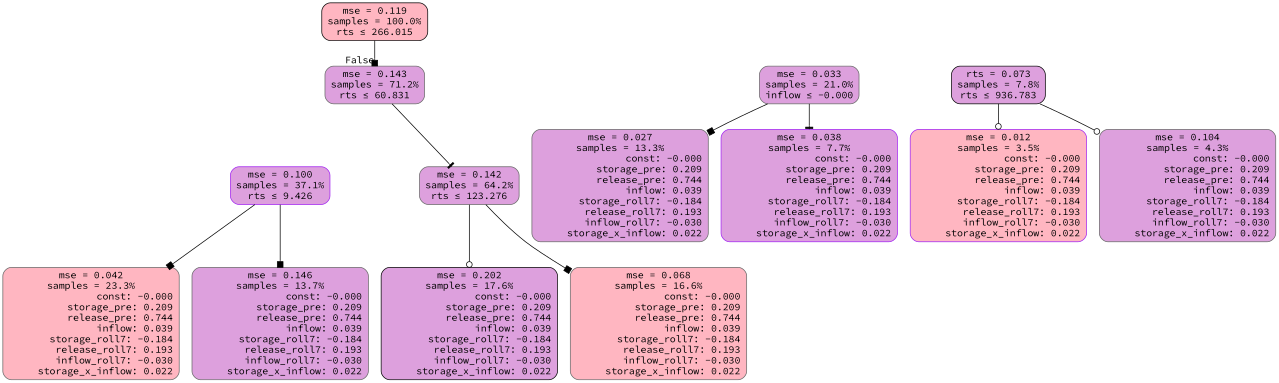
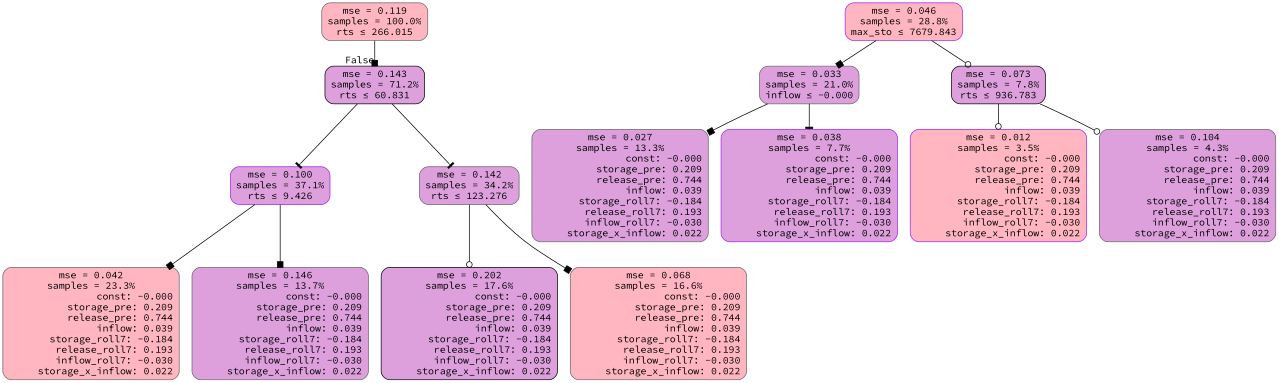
  digraph {
    fontname="Source Code Pro"
    node [color=gray40 fillcolor=plum fontname="Source Code Pro" shape=rectangle style="filled, rounded"]
    edge [arrowhead=box fontname="Source Code Pro"]
-   n1 [color=black fillcolor=lightpink label="mse = 0.119\nsamples = 100.0%\nrts &le; 266.015"]
-   n2 [label="mse = 0.143\nsamples = 71.2%\nrts &le; 60.831"]
+   n1 [fillcolor=lightpink label="mse = 0.119\nsamples = 100.0%\nrts &le; 266.015"]
+   n2 [color=black label="mse = 0.143\nsamples = 71.2%\nrts &le; 60.831"]
    n3 [color=purple label="mse = 0.100\nsamples = 37.1%\nrts &le; 9.426"]
-   n4 [label="mse = 0.142\nsamples = 64.2%\nrts &le; 123.276"]
+   n4 [label="mse = 0.142\nsamples = 34.2%\nrts &le; 123.276"]
+   n5 [color=purple fillcolor=lightpink label="mse = 0.046\nsamples = 28.8%\nmax_sto &le; 7679.843"]
    n6 [label="mse = 0.033\nsamples = 21.0%\ninflow &le; -0.000"]
-   n7 [color=black label="rts = 0.073\nsamples = 7.8%\nrts &le; 936.783"]
+   n7 [color=black label="mse = 0.073\nsamples = 7.8%\nrts &le; 936.783"]
    n8 [fillcolor=lightpink label="mse = 0.042\nsamples = 23.3%\n               const: -0.000\n          storage_pre: 0.209\n          release_pre: 0.744\n               inflow: 0.039\n       storage_roll7: -0.184\n        release_roll7: 0.193\n        inflow_roll7: -0.030\n     storage_x_inflow: 0.022"]
    n9 [label="mse = 0.146\nsamples = 13.7%\n               const: -0.000\n          storage_pre: 0.209\n          release_pre: 0.744\n               inflow: 0.039\n       storage_roll7: -0.184\n        release_roll7: 0.193\n        inflow_roll7: -0.030\n     storage_x_inflow: 0.022"]
    n10 [color=black label="mse = 0.202\nsamples = 17.6%\n               const: -0.000\n          storage_pre: 0.209\n          release_pre: 0.744\n               inflow: 0.039\n       storage_roll7: -0.184\n        release_roll7: 0.193\n        inflow_roll7: -0.030\n     storage_x_inflow: 0.022"]
    n11 [fillcolor=lightpink label="mse = 0.068\nsamples = 16.6%\n               const: -0.000\n          storage_pre: 0.209\n          release_pre: 0.744\n               inflow: 0.039\n       storage_roll7: -0.184\n        release_roll7: 0.193\n        inflow_roll7: -0.030\n     storage_x_inflow: 0.022"]
    n12 [label="mse = 0.027\nsamples = 13.3%\n               const: -0.000\n          storage_pre: 0.209\n          release_pre: 0.744\n               inflow: 0.039\n       storage_roll7: -0.184\n        release_roll7: 0.193\n        inflow_roll7: -0.030\n     storage_x_inflow: 0.022"]
    n13 [color=purple label="mse = 0.038\nsamples = 7.7%\n               const: -0.000\n          storage_pre: 0.209\n          release_pre: 0.744\n               inflow: 0.039\n       storage_roll7: -0.184\n        release_roll7: 0.193\n        inflow_roll7: -0.030\n     storage_x_inflow: 0.022"]
    n14 [color=purple fillcolor=lightpink label="mse = 0.012\nsamples = 3.5%\n               const: -0.000\n          storage_pre: 0.209\n          release_pre: 0.744\n               inflow: 0.039\n       storage_roll7: -0.184\n        release_roll7: 0.193\n        inflow_roll7: -0.030\n     storage_x_inflow: 0.022"]
    n15 [label="mse = 0.104\nsamples = 4.3%\n               const: -0.000\n          storage_pre: 0.209\n          release_pre: 0.744\n               inflow: 0.039\n       storage_roll7: -0.184\n        release_roll7: 0.193\n        inflow_roll7: -0.030\n     storage_x_inflow: 0.022"]
    n1 -> n2 [headlabel=False labelangle=45 labeldistance=2.5]
+   n2 -> n3 [arrowhead=tee]
    n2 -> n4 [arrowhead=tee]
    n3 -> n8
    n3 -> n9
    n4 -> n10 [arrowhead=odot]
    n4 -> n11
+   n5 -> n6
+   n5 -> n7 [arrowhead=odot]
    n6 -> n12
    n6 -> n13 [arrowhead=tee]
    n7 -> n14 [arrowhead=odot]
    n7 -> n15 [arrowhead=odot]
  }
